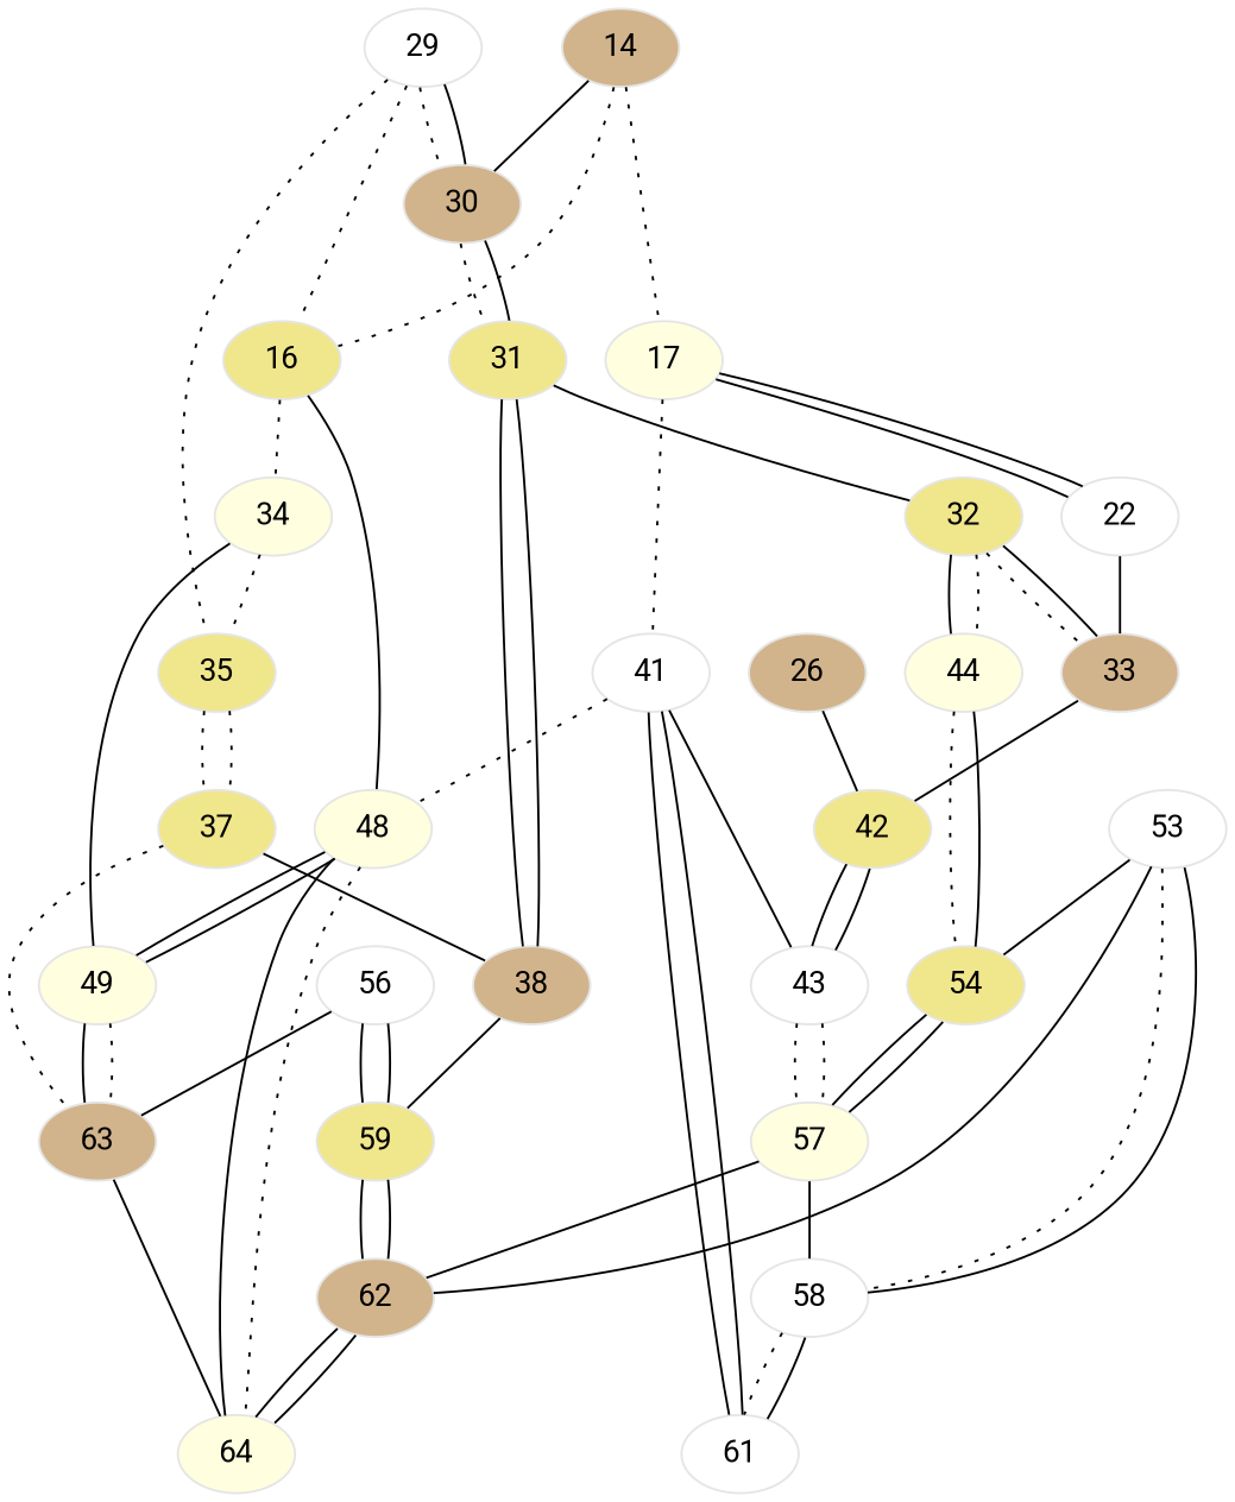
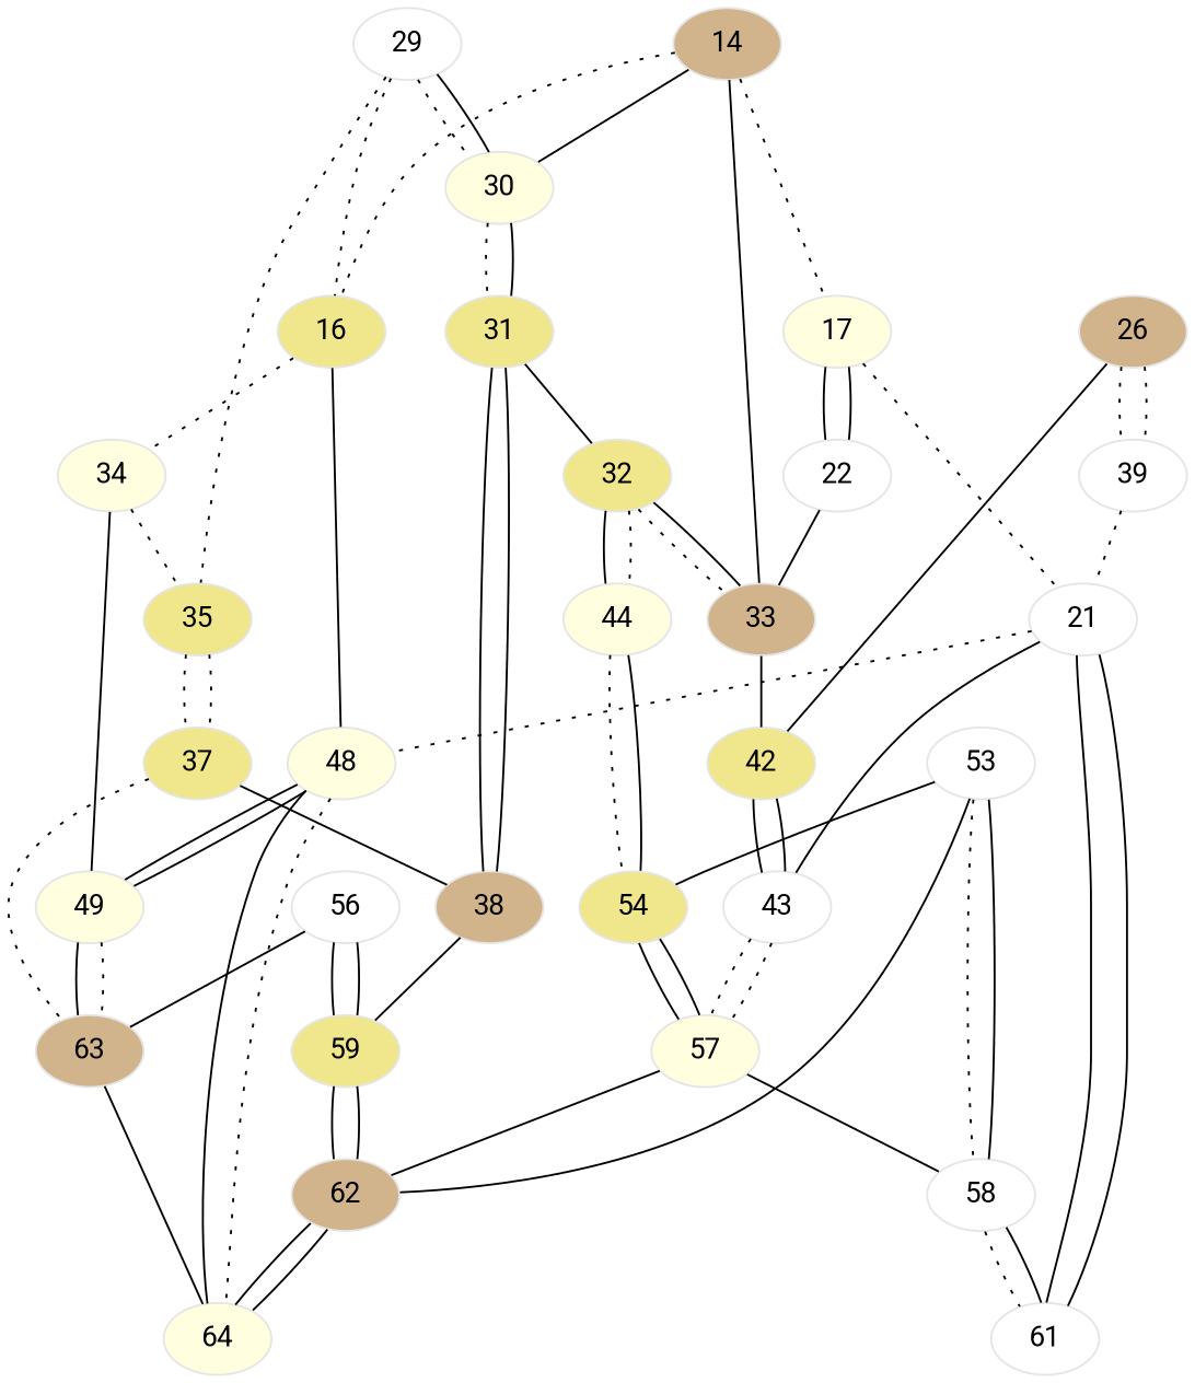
  graph {
    fontname=Roboto
    node [color=gray90 fillcolor=white fontname=Roboto style=filled]
    edge [fontname=Roboto style=solid]
    14 [fillcolor=tan super="+10"]
    16 [fillcolor=khaki super="+8"]
    17 [fillcolor=lightyellow super="+15"]
-   30 [fillcolor=tan]
+   30 [fillcolor=lightyellow]
    33 [fillcolor=tan super="+21+23"]
    34 [fillcolor=lightyellow super="+19+12+20"]
    48 [fillcolor=lightyellow super="+2"]
    22
-   41 [super="+3+40+18"]
+   41 [super="+3+40+18" label=21]
    31 [fillcolor=khaki]
    42 [fillcolor=khaki super="+25+24"]
    35 [fillcolor=khaki]
    49 [fillcolor=lightyellow super="+46+36+13"]
    64 [fillcolor=lightyellow]
    43
    61
    26 [fillcolor=tan]
+   39 [super="+28+27"]
    29
    37 [fillcolor=khaki]
    32 [fillcolor=khaki]
    38 [fillcolor=tan]
    44 [fillcolor=lightyellow]
    59 [fillcolor=khaki super="+51+50"]
    54 [fillcolor=khaki]
    63 [fillcolor=tan super="+55+47"]
    62 [fillcolor=tan super="+60"]
    57 [fillcolor=lightyellow]
    58
    53
    56
    14 -- 16 [style=dotted]
    14 -- 17 [style=dotted weight=2]
    14 -- 30
+   14 -- 33
    16 -- 34 [style=dotted weight=3]
    16 -- 48
    17 -- 22
    17 -- 22
    17 -- 41 [style=dotted weight=2]
    30 -- 31 [style=dotted]
    30 -- 31
    33 -- 42
    34 -- 35 [style=dotted]
    34 -- 49 [weight=2]
    48 -- 49 [weight=2]
    48 -- 49
    48 -- 64
    48 -- 64 [style=dotted]
    22 -- 33 [weight=2]
    41 -- 48 [style=dotted weight=2]
    41 -- 43
    41 -- 61
    41 -- 61
    31 -- 32
    31 -- 38
    31 -- 38
    42 -- 43
    42 -- 43
    35 -- 37 [style=dotted]
    35 -- 37 [style=dotted]
    49 -- 63 [weight=2]
    49 -- 63 [style=dotted]
    43 -- 57 [style=dotted]
    43 -- 57 [style=dotted]
    26 -- 42
+   26 -- 39 [style=dotted weight=2]
+   26 -- 39 [style=dotted]
+   39 -- 41 [style=dotted weight=3]
    29 -- 16 [style=dotted]
    29 -- 30 [style=dotted]
    29 -- 30
    29 -- 35 [style=dotted]
    37 -- 38
    37 -- 63 [style=dotted]
    32 -- 33 [style=dotted]
    32 -- 33
    32 -- 44
    32 -- 44 [style=dotted]
    38 -- 59
    44 -- 54 [style=dotted]
    44 -- 54
    59 -- 62 [weight=2]
    59 -- 62
    54 -- 57
    54 -- 57
    63 -- 64
    62 -- 64
    62 -- 64
    57 -- 62
    57 -- 58
    58 -- 61 [style=dotted]
    58 -- 61
    53 -- 54
    53 -- 62
    53 -- 58 [style=dotted]
    53 -- 58
    56 -- 59 [weight=2]
    56 -- 59
    56 -- 63
  }
